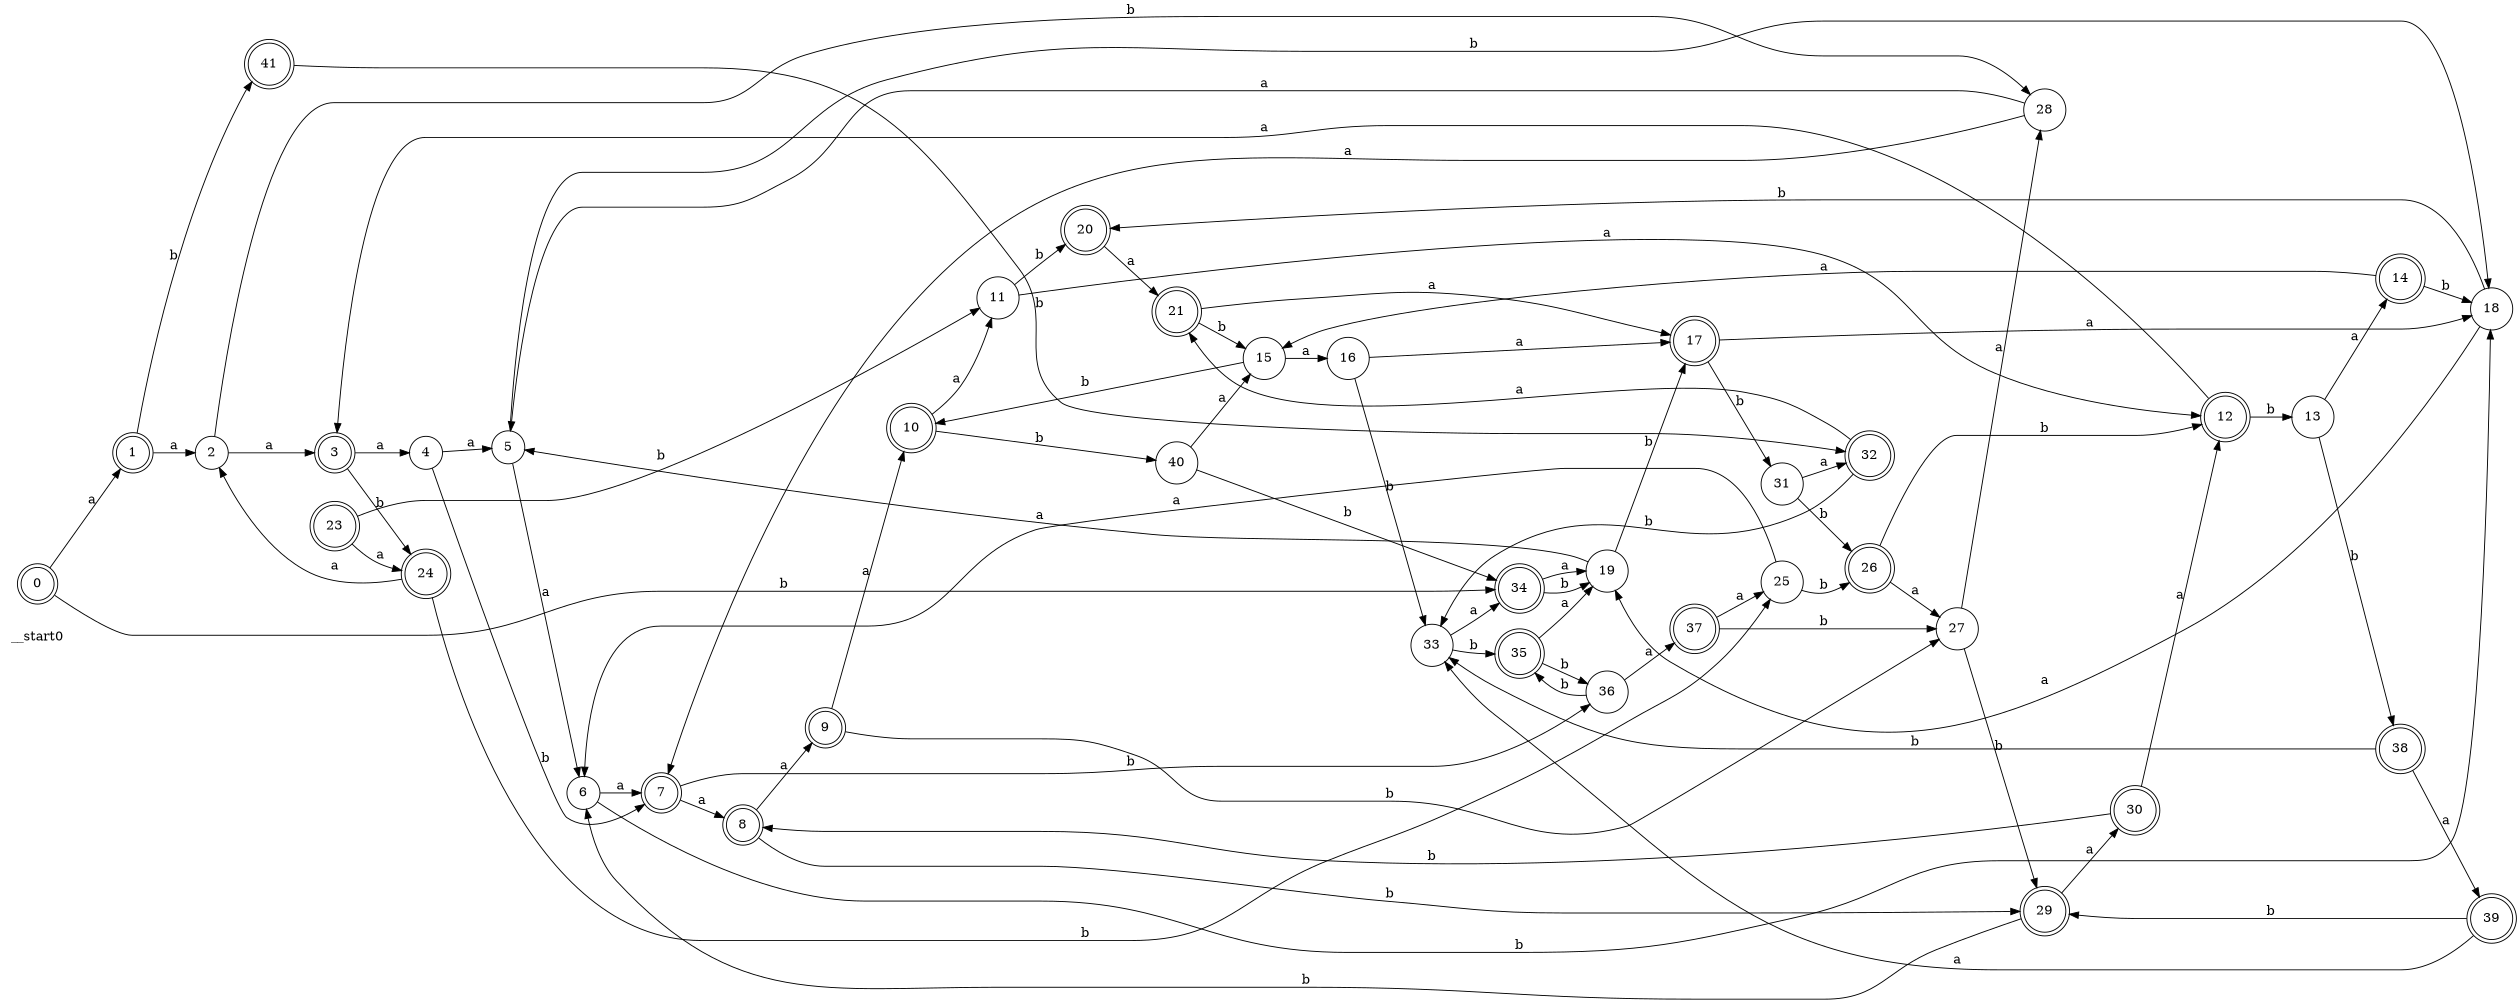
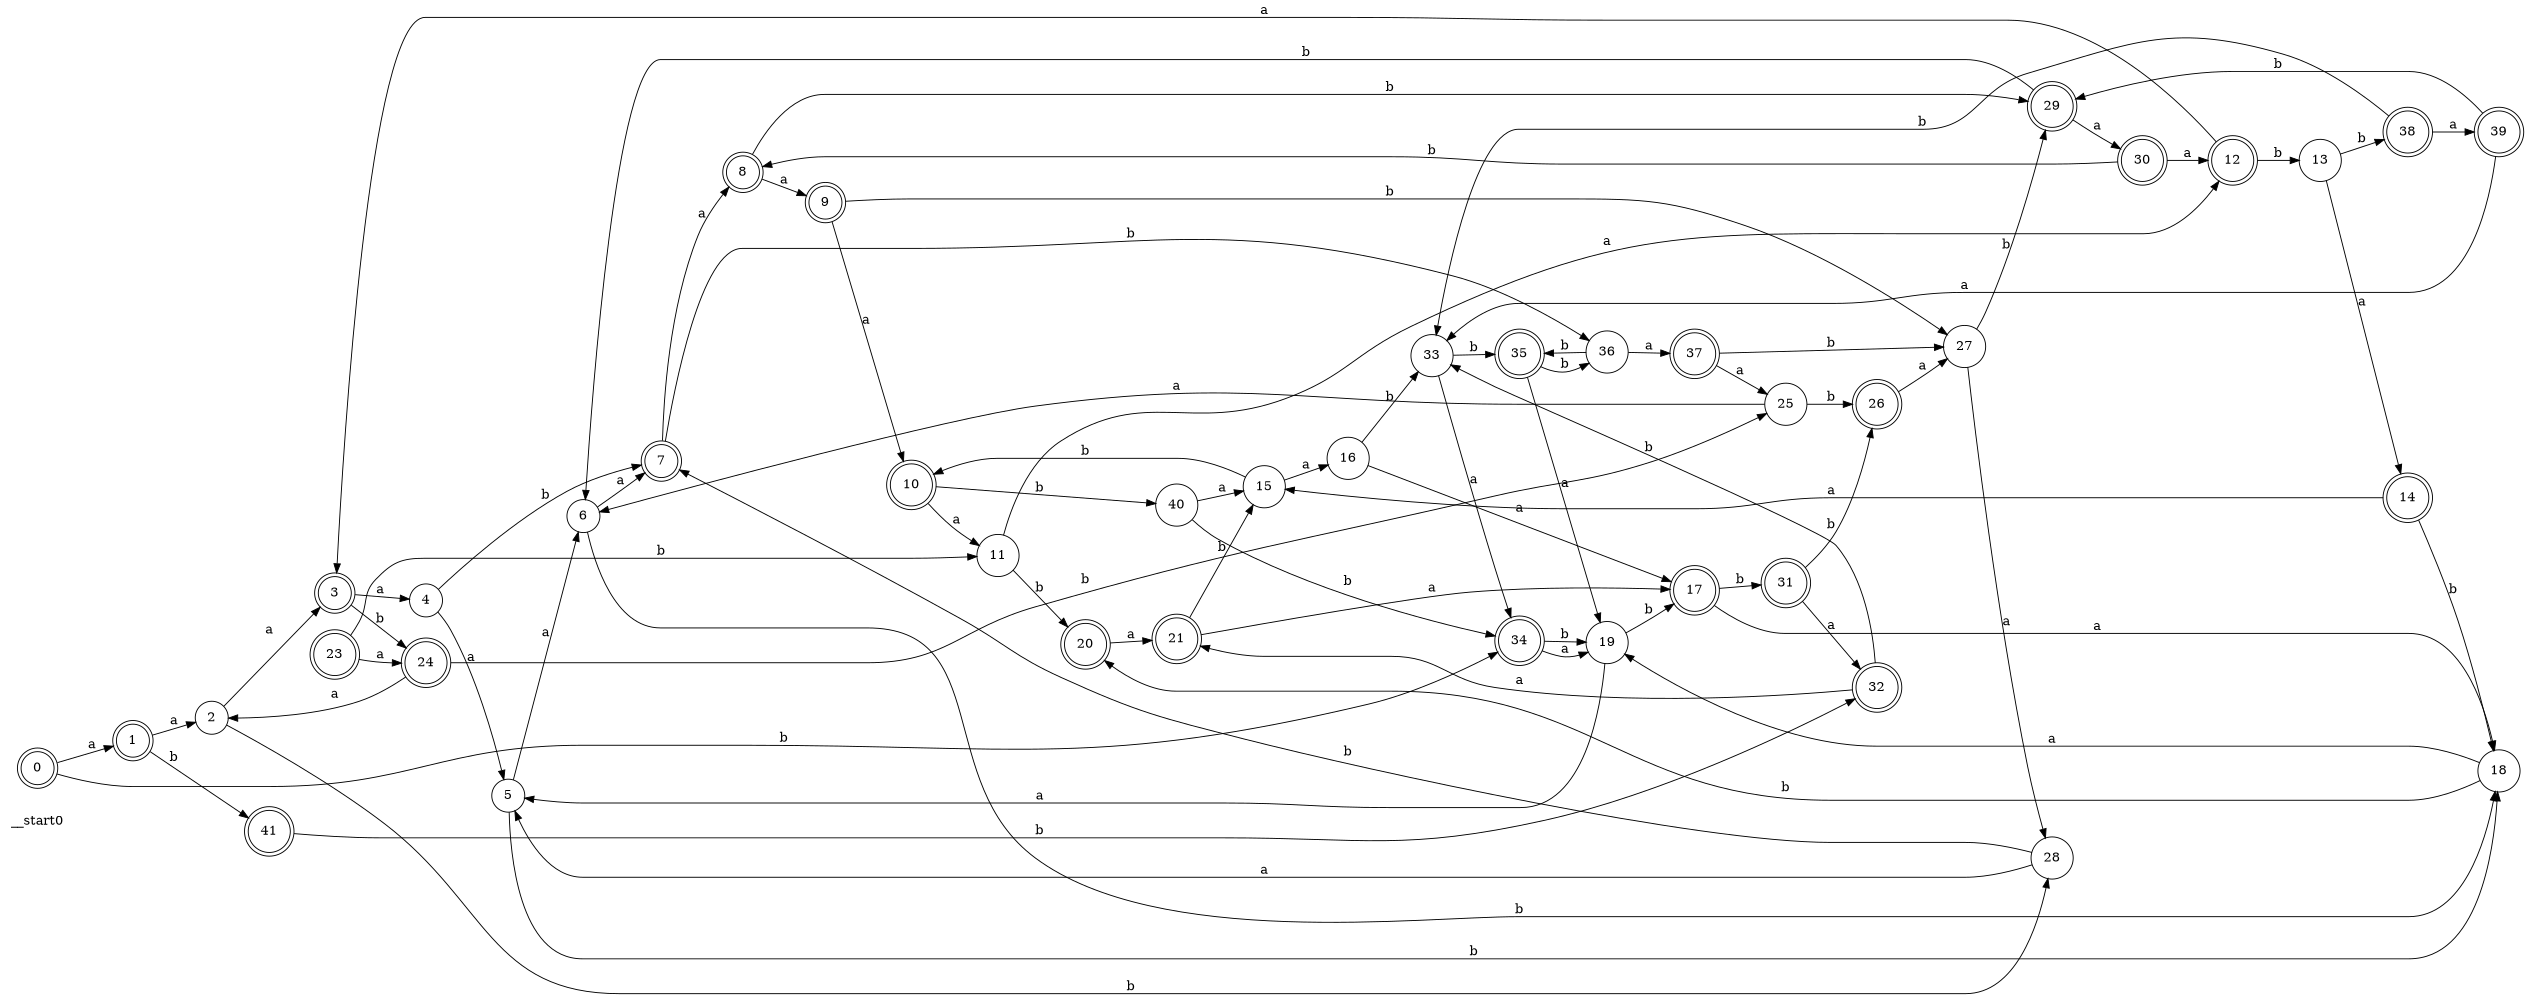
  digraph {
    rankdir=LR
    node [shape=doublecircle color=black fillcolor=white style="rounded,filled"]
    __start0 [shape=none color="" fillcolor="" style=""]
    n2 [label=0]
    n3 [label=1]
    n4 [label=34]
    n5 [label=2 shape=circle style=filled]
    n6 [label=41]
    n7 [label=19 shape=circle style=filled]
    n8 [label=3]
    n9 [label=28 shape=circle style=filled]
    n10 [label=32]
    n11 [label=4 shape=circle style=filled]
    n12 [label=24]
    n13 [label=5 shape=circle style=filled]
    n14 [label=7]
    n15 [label=25 shape=circle style=filled]
    n16 [label=6 shape=circle style=filled]
    n17 [label=18 shape=circle style=filled]
    n18 [label=8]
    n19 [label=36 shape=circle style=filled]
    n20 [label=20]
    n21 [label=9]
    n22 [label=29]
    n23 [label=35]
    n24 [label=37]
    n25 [label=10]
    n26 [label=27 shape=circle style=filled]
    n27 [label=30]
    n28 [label=11 shape=circle style=filled]
    n29 [label=40 shape=circle style=filled]
    n30 [label=12]
    n31 [label=15 shape=circle style=filled]
    n32 [label=13 shape=circle style=filled]
    n33 [label=21]
    n34 [label=14]
    n35 [label=38]
    n36 [label=33 shape=circle style=filled]
    n37 [label=39]
    n38 [label=16 shape=circle style=filled]
    n39 [label=17]
-   n40 [label=31 shape=circle]
+   n40 [label=31]
    n41 [label=26]
    n42 [label=23]
    n2 -> n3 [label=a]
    n2 -> n4 [label=b]
    n3 -> n5 [label=a]
    n3 -> n6 [label=b]
    n4 -> n7 [label=a]
    n4 -> n7 [label=b]
    n5 -> n8 [label=a]
    n5 -> n9 [label=b]
    n6 -> n10 [label=b]
    n7 -> n13 [label=a]
    n7 -> n39 [label=b]
    n8 -> n11 [label=a]
    n8 -> n12 [label=b]
    n9 -> n13 [label=a]
-   n9 -> n14 [label=a]
+   n9 -> n14 [label=b]
    n10 -> n33 [label=a]
    n10 -> n36 [label=b]
    n11 -> n13 [label=a]
    n11 -> n14 [label=b]
    n12 -> n5 [label=a]
    n12 -> n15 [label=b]
    n13 -> n16 [label=a]
    n13 -> n17 [label=b]
    n14 -> n18 [label=a]
    n14 -> n19 [label=b]
    n15 -> n16 [label=a]
    n15 -> n41 [label=b]
    n16 -> n14 [label=a]
    n16 -> n17 [label=b]
    n17 -> n7 [label=a]
    n17 -> n20 [label=b]
    n18 -> n21 [label=a]
    n18 -> n22 [label=b]
    n19 -> n23 [label=b]
    n19 -> n24 [label=a]
    n20 -> n33 [label=a]
    n21 -> n25 [label=a]
    n21 -> n26 [label=b]
    n22 -> n16 [label=b]
    n22 -> n27 [label=a]
    n23 -> n7 [label=a]
    n23 -> n19 [label=b]
    n24 -> n15 [label=a]
    n24 -> n26 [label=b]
    n25 -> n28 [label=a]
    n25 -> n29 [label=b]
    n26 -> n9 [label=a]
    n26 -> n22 [label=b]
    n27 -> n18 [label=b]
    n27 -> n30 [label=a]
    n28 -> n20 [label=b]
    n28 -> n30 [label=a]
    n29 -> n4 [label=b]
    n29 -> n31 [label=a]
    n30 -> n8 [label=a]
    n30 -> n32 [label=b]
    n31 -> n25 [label=b]
    n31 -> n38 [label=a]
    n32 -> n34 [label=a]
    n32 -> n35 [label=b]
    n33 -> n31 [label=b]
    n33 -> n39 [label=a]
    n34 -> n17 [label=b]
    n34 -> n31 [label=a]
    n35 -> n36 [label=b]
    n35 -> n37 [label=a]
    n36 -> n4 [label=a]
    n36 -> n23 [label=b]
    n37 -> n22 [label=b]
    n37 -> n36 [label=a]
    n38 -> n36 [label=b]
    n38 -> n39 [label=a]
    n39 -> n17 [label=a]
    n39 -> n40 [label=b]
    n40 -> n10 [label=a]
    n40 -> n41 [label=b]
    n41 -> n26 [label=a]
-   n41 -> n30 [label=b]
    n42 -> n12 [label=a]
    n42 -> n28 [label=b]
  }
